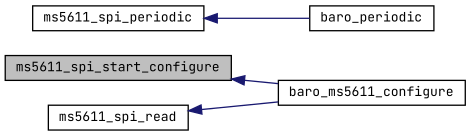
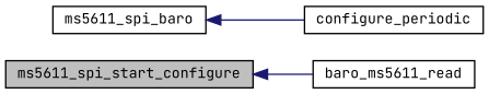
  digraph {
    fontname="JetBrains Mono"
    rankdir=LR
    node [color=black fillcolor=white fontname="JetBrains Mono" fontsize=10 shape=record style=filled]
    edge [color=midnightblue dir=back fontname="JetBrains Mono" fontsize=10 labelfontname=FreeSans labelfontsize=10 style=solid]
    n1 [fillcolor=grey75 fontcolor=black height=0.2 label=ms5611_spi_start_configure width=0.4]
-   n2 [height=0.2 label=baro_ms5611_configure width=0.4]
-   n3 [height=0.2 label=ms5611_spi_read width=0.4]
-   n4 [height=0.2 label=ms5611_spi_periodic width=0.4]
-   n5 [height=0.2 label=baro_periodic width=0.4]
+   n2 [height=0.2 label=baro_ms5611_read width=0.4]
+   n4 [height=0.2 label=ms5611_spi_baro width=0.4]
+   n5 [height=0.2 label=configure_periodic width=0.4]
    n1 -> n2
-   n3 -> n2
    n4 -> n5
  }
